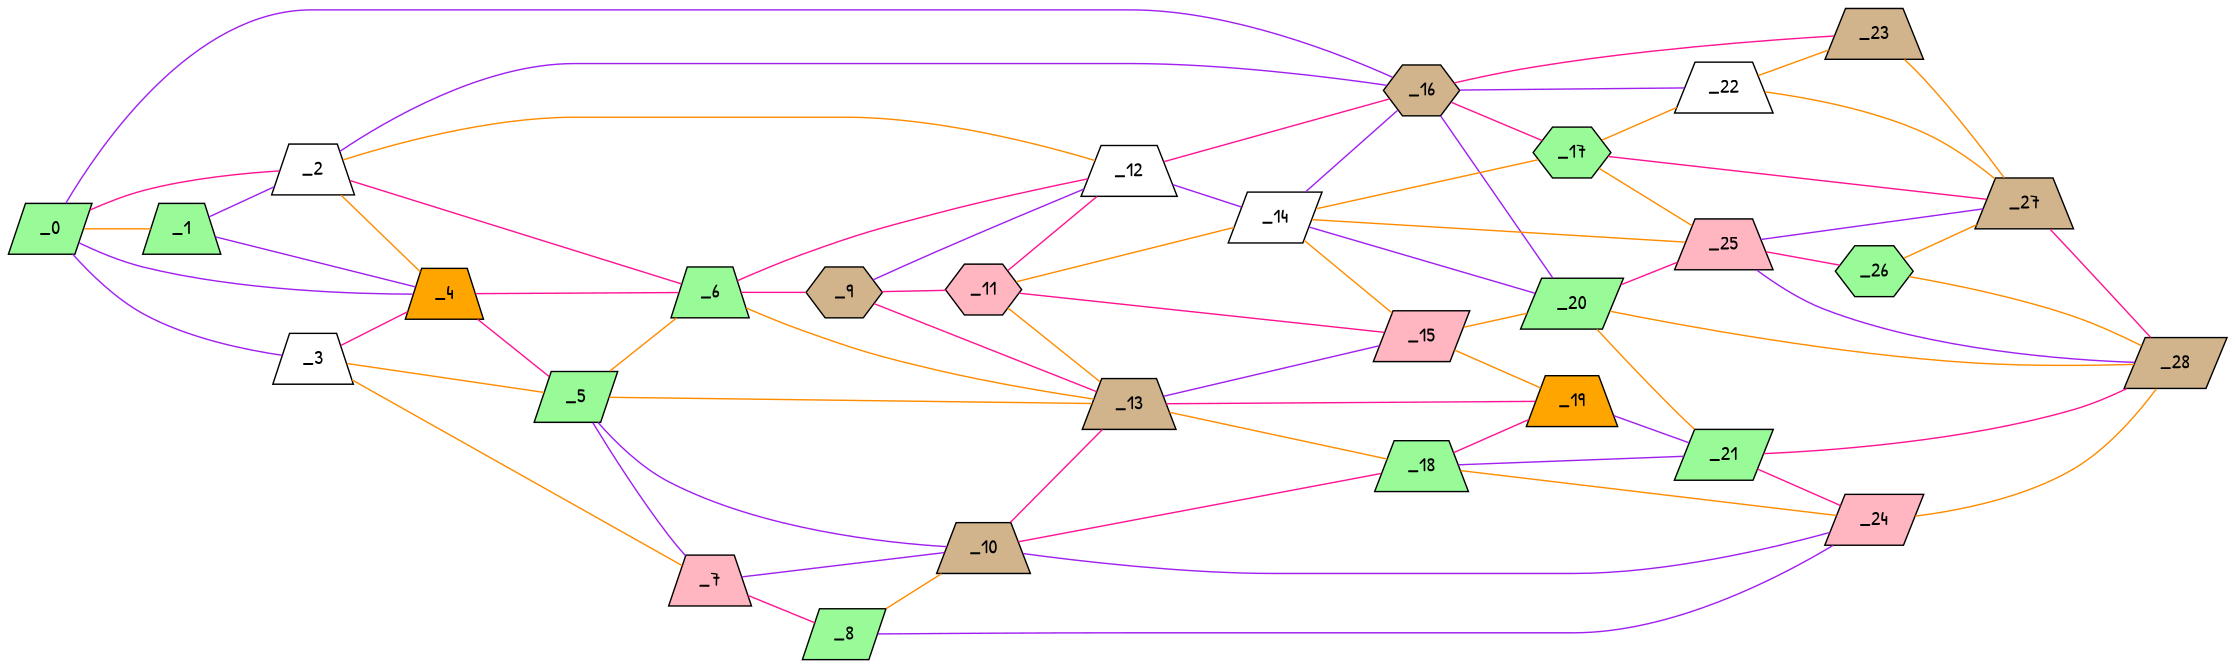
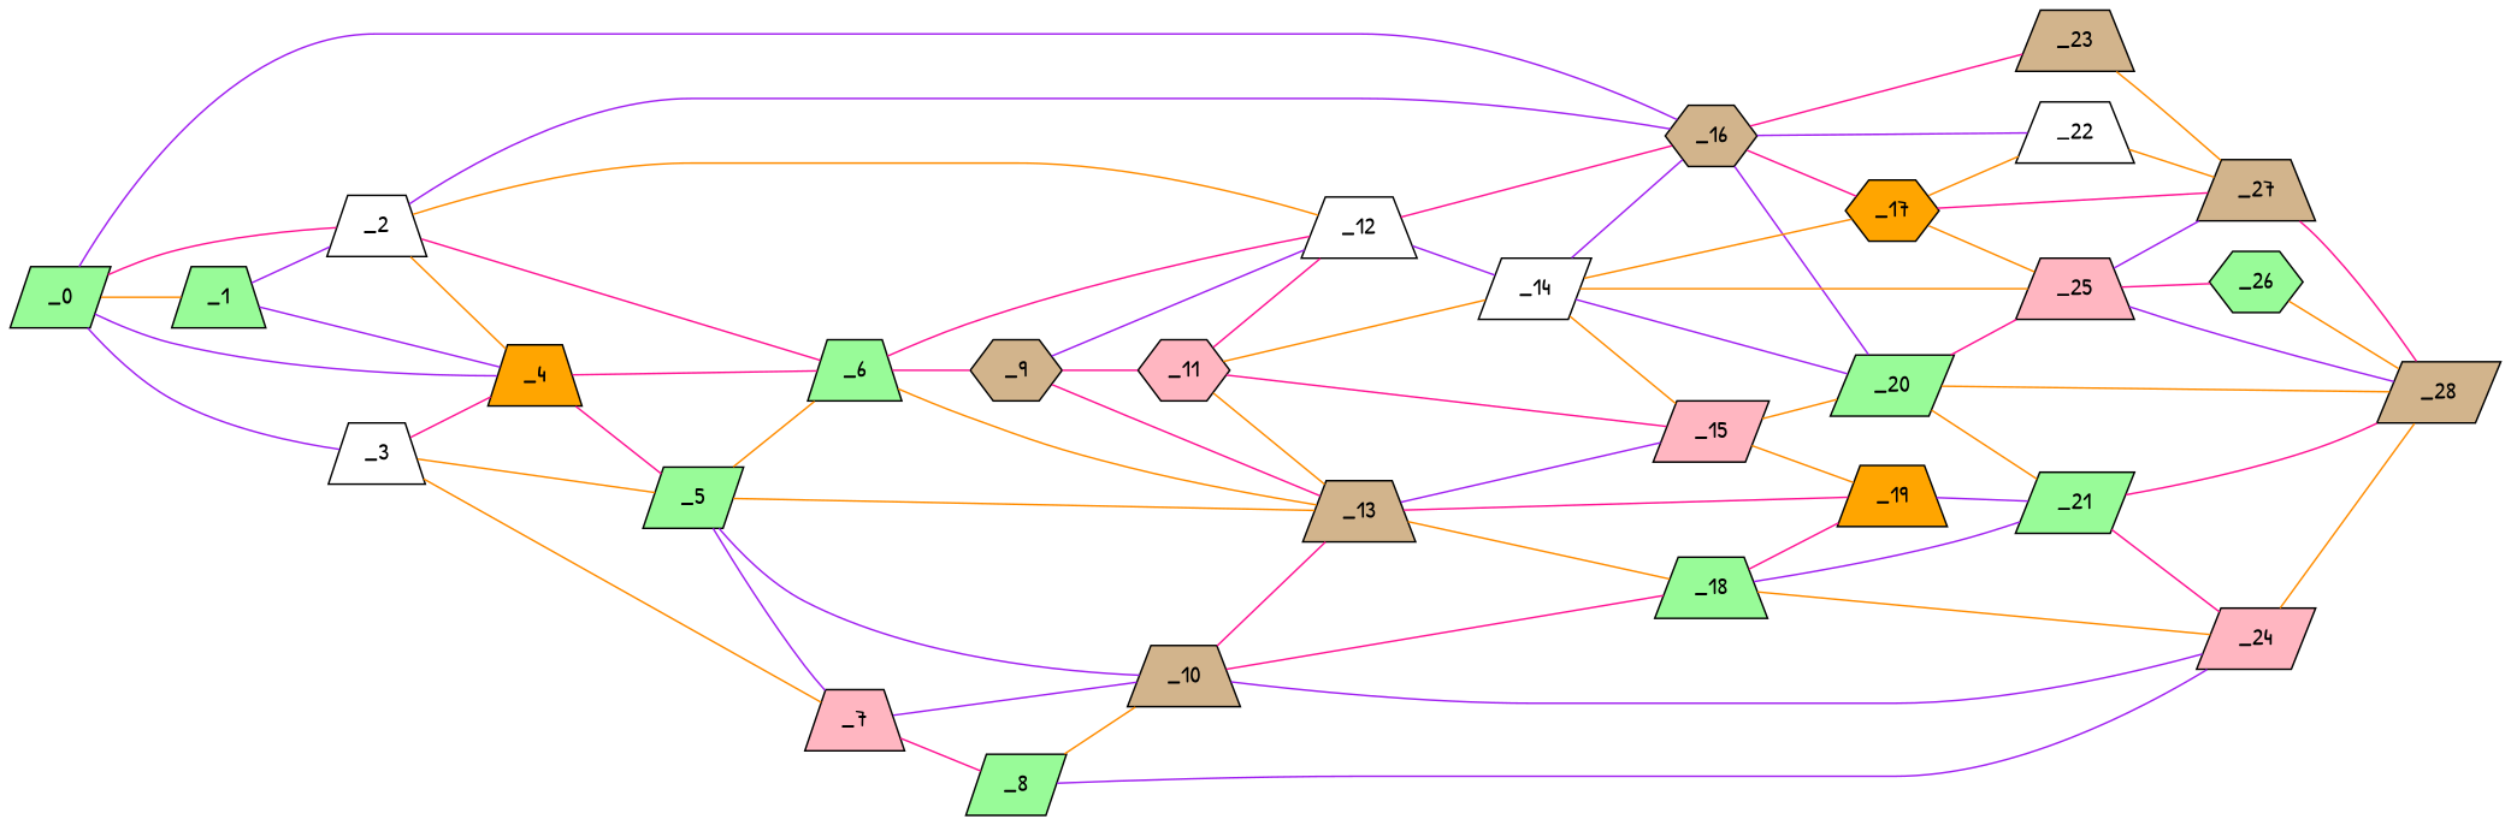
  graph {
    fontname="Patrick Hand"
    rankdir=LR
    node [fillcolor=palegreen fontname="Patrick Hand" shape=trapezium style=filled x=96 y=63]
    edge [color=darkorange fontname="Patrick Hand" valence=2]
    _0 [shape=parallelogram x=16]
    _1 [x=21 y=62]
    _2 [fillcolor=white x=25 y=67]
    _3 [fillcolor=white x=30 y=11]
    _4 [fillcolor=orange x=34 y=45]
    _16 [fillcolor=tan shape=hexagon x=87 y=96]
    _6 [x=45 y=49]
    _12 [fillcolor=white x=67 y=73]
    _5 [shape=parallelogram x=37 y=29]
    _7 [fillcolor=lightpink x=50 y=7]
-   _17 [shape=hexagon x=95 y=85]
+   _17 [fillcolor=orange shape=hexagon x=95 y=85]
    _22 [fillcolor=white x=101 y=90]
    _23 [fillcolor=tan x=102 y=101]
    _20 [shape=parallelogram y=47]
    _13 [fillcolor=tan x=72 y=41]
    _9 [fillcolor=tan shape=hexagon x=60 y=52]
    _14 [fillcolor=white shape=parallelogram x=77 y=67]
    _10 [fillcolor=tan x=61 y=15]
    _8 [shape=parallelogram x=56 y=6]
    _25 [fillcolor=lightpink x=105 y=72]
    _27 [fillcolor=tan x=111 y=83]
    _18 [y=30]
    _15 [fillcolor=lightpink shape=parallelogram x=81 y=51]
    _19 [fillcolor=orange y=34]
    _11 [fillcolor=lightpink shape=hexagon x=64 y=51]
    _24 [fillcolor=lightpink shape=parallelogram x=103 y=19]
    _28 [fillcolor=tan shape=parallelogram x=114]
    _21 [shape=parallelogram x=101 y=40]
    _26 [shape=hexagon x=109 y=73]
    _0 -- _1 [valence=1]
    _0 -- _2 [color=deeppink]
    _0 -- _3 [color=purple valence=1]
    _0 -- _4 [color=purple]
    _0 -- _16 [color=purple valence=1]
    _1 -- _2 [color=purple]
    _1 -- _4 [color=purple]
    _2 -- _4
    _2 -- _16 [color=purple]
    _2 -- _6 [color=deeppink]
    _2 -- _12
    _3 -- _4 [color=deeppink valence=1]
    _3 -- _5
    _3 -- _7 [valence=1]
    _4 -- _6 [color=deeppink]
    _4 -- _5 [color=deeppink valence=1]
    _16 -- _17 [color=deeppink]
    _16 -- _22 [color=purple]
    _16 -- _23 [color=deeppink valence=1]
    _16 -- _20 [color=purple]
    _6 -- _12 [color=deeppink]
    _6 -- _13 [valence=1]
    _6 -- _9 [color=deeppink]
    _12 -- _16 [color=deeppink]
    _12 -- _14 [color=purple valence=1]
    _5 -- _6 [valence=1]
    _5 -- _7 [color=purple]
    _5 -- _13
    _5 -- _10 [color=purple]
    _7 -- _10 [color=purple]
    _7 -- _8 [color=deeppink valence=1]
    _17 -- _22
    _17 -- _25 [valence=1]
    _17 -- _27 [color=deeppink]
-   _22 -- _23
    _22 -- _27
    _23 -- _27 [valence=1]
    _20 -- _25 [color=deeppink]
    _20 -- _28
    _20 -- _21 [valence=1]
    _13 -- _18
    _13 -- _15 [color=purple valence=1]
    _13 -- _19 [color=deeppink]
    _9 -- _12 [color=purple valence=1]
    _9 -- _13 [color=deeppink]
    _9 -- _11 [color=deeppink valence=1]
    _14 -- _16 [color=purple valence=1]
    _14 -- _17
    _14 -- _20 [color=purple]
    _14 -- _25
    _14 -- _15 [valence=1]
    _10 -- _13 [color=deeppink]
    _10 -- _18 [color=deeppink]
    _10 -- _24 [color=purple]
    _8 -- _10
    _8 -- _24 [color=purple valence=1]
    _25 -- _27 [color=purple]
    _25 -- _28 [color=purple valence=1]
    _25 -- _26 [color=deeppink]
    _27 -- _28 [color=deeppink valence=1]
    _18 -- _19 [color=deeppink valence=1]
    _18 -- _24
    _18 -- _21 [color=purple]
    _15 -- _20 [valence=1]
    _15 -- _19
    _19 -- _21 [color=purple]
    _11 -- _12 [color=deeppink]
    _11 -- _13
    _11 -- _14
    _11 -- _15 [color=deeppink]
    _24 -- _28 [valence=1]
    _21 -- _24 [color=deeppink]
    _21 -- _28 [color=deeppink]
-   _26 -- _27 [valence=1]
    _26 -- _28
  }
